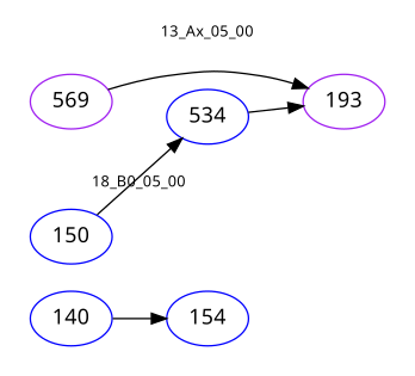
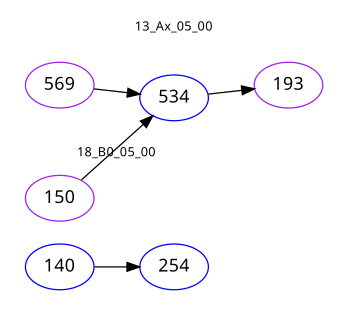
  digraph {
    fontname="Noto Sans"
    rankdir=LR
    node [color=blue fontname="Noto Sans"]
    edge [color=black fontname="Noto Sans"]
    n1 [color=purple label=569]
    n2 [label=534]
    n3 [color=purple label=193]
-   n4 [label=150]
+   n4 [color=purple label=150]
    n5 [label=140]
-   n6 [label=154]
+   n6 [label=254]
    subgraph cluster_1 {
      color=white
      fontsize=10
      label="13_Ax_05_00"
      n1
      n2
      n3
    }
    subgraph cluster_2 {
      color=white
      fontsize=10
      label="18_B0_05_00"
      n4
      n5
      n6
    }
-   n1 -> n3
+   n1 -> n2
    n2 -> n3
    n4 -> n2
    n5 -> n6
  }
